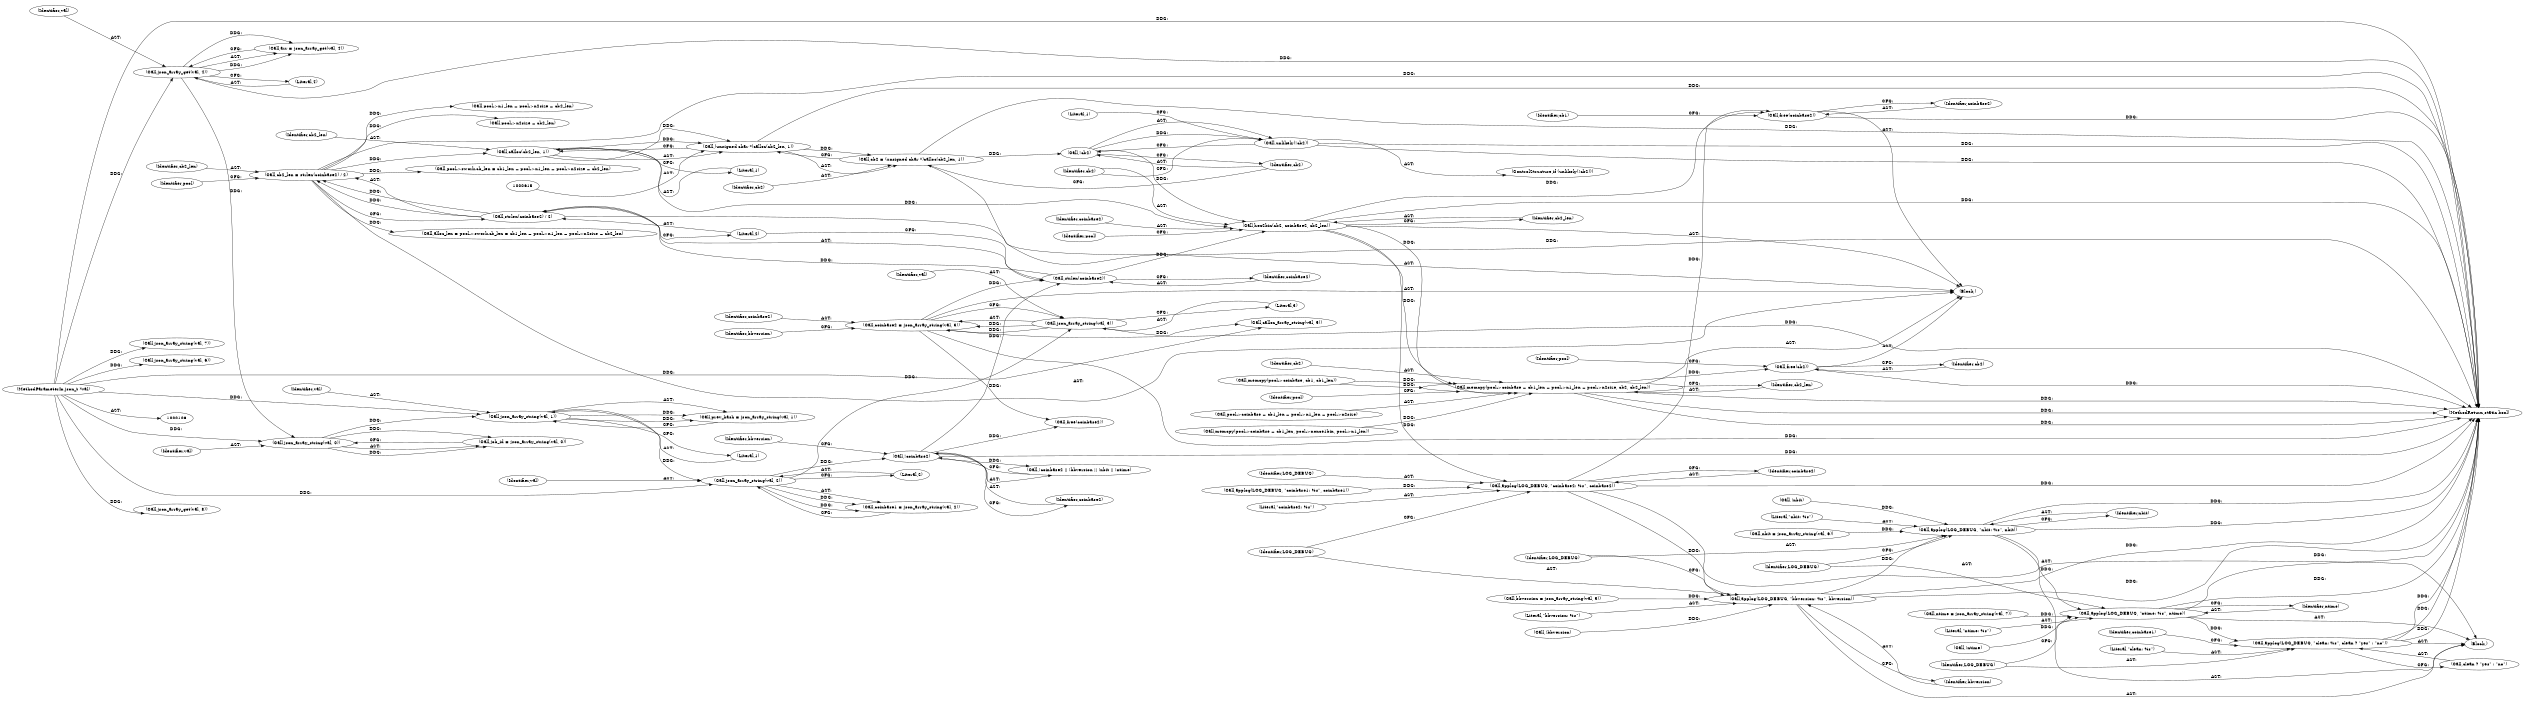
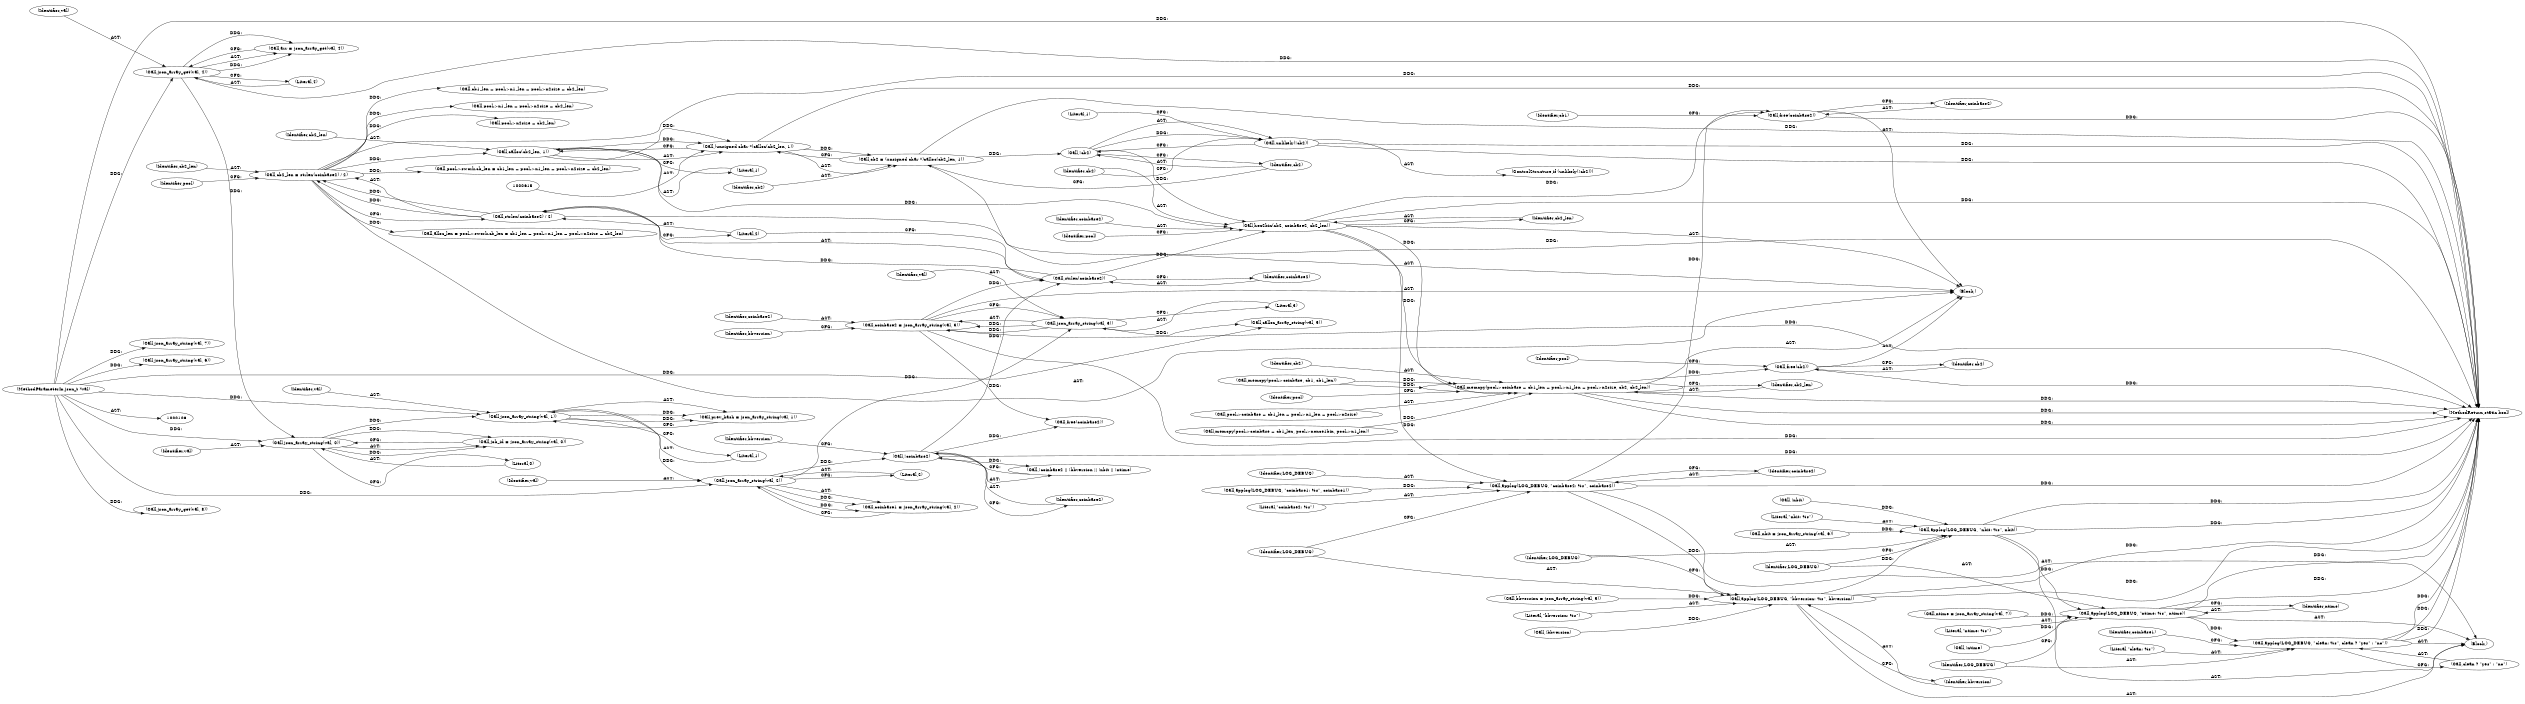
  digraph {
    rankdir=LR
    n1 [label="(Call,calloc(cb2_len, 1))"]
    n2 [label="(Call,(unsigned char *)calloc(cb2_len, 1))"]
    n3 [label="(Call,hex2bin(cb2, coinbase2, cb2_len))"]
    n4 [label="(Literal,1)"]
    n5 [label="(MethodReturn,static bool)"]
    n6 [label="(Call,cb2 = (unsigned char *)calloc(cb2_len, 1))"]
    n7 [label="(Block,)"]
    n8 [label="(Call,memcpy(pool->coinbase + cb1_len + pool->n1_len + pool->n2size, cb2, cb2_len))"]
    n9 [label="(Call,applog(LOG_DEBUG, \"coinbase2: %s\", coinbase2))"]
    n10 [label="(Call,free(coinbase2))"]
    n11 [label="(Identifier,cb2_len)"]
    n12 [label="(Call,cb2_len = strlen(coinbase2) / 2)"]
    n13 [label="(Call,strlen(coinbase2) / 2)"]
    n14 [label="(Call,alloc_len = pool->swork.cb_len = cb1_len + pool->n1_len + pool->n2size + cb2_len)"]
+   n15 [label="(Call,cb1_len + pool->n1_len + pool->n2size + cb2_len)"]
    n16 [label="(Call,pool->n1_len + pool->n2size + cb2_len)"]
    n17 [label="(Call,pool->n2size + cb2_len)"]
    n18 [label="(Call,pool->swork.cb_len = cb1_len + pool->n1_len + pool->n2size + cb2_len)"]
    n19 [label="(Literal,2)"]
    n20 [label="(Call,strlen(coinbase2))"]
    n21 [label="(Identifier,coinbase2)"]
    n22 [label="(Call,coinbase2 = json_array_string(val, 3))"]
    n23 [label="(Call,json_array_string(val, 3))"]
    n24 [label="(Call,free(coinbase2))"]
    n25 [label="(Literal,3)"]
    n26 [label="(Call,calloc_array_string(val, 5))"]
    n27 [label="(Call,!coinbase2)"]
    n28 [label="(Call,!coinbase2 || !bbversion || !nbit || !ntime)"]
    n29 [label="(Identifier,coinbase2)"]
    n30 [label="(Call,json_array_string(val, 2))"]
    n31 [label="(Literal,2)"]
    n32 [label="(Call,coinbase1 = json_array_string(val, 2))"]
    n33 [label="(Call,json_array_string(val, 1))"]
    n34 [label="(Literal,1)"]
    n35 [label="(Call,prev_hash = json_array_string(val, 1))"]
    n36 [label="(Call,json_array_string(val, 0))"]
    n37 [label="(Call,job_id = json_array_string(val, 0))"]
+   n38 [label="(Literal,0)"]
    n39 [label="(Call,json_array_get(val, 4))"]
    n40 [label="(Call,arr = json_array_get(val, 4))"]
    n41 [label="(Literal,4)"]
    n42 [label="(MethodParameterIn,json_t *val)"]
    n43 [label="(Call,json_array_get(val, 8))"]
    n44 [label="(Call,json_array_string(val, 7))"]
    n45 [label="(Call,json_array_string(val, 6))"]
    1000106
    n47 [label="(Call,!cb2)"]
    n48 [label="(Call,unlikely(!cb2))"]
    n49 [label="(Identifier,cb2)"]
    n50 [label="(ControlStructure,if (unlikely(!cb2)))"]
    n51 [label="(Call,free(cb2))"]
    n52 [label="(Identifier,cb2_len)"]
    n53 [label="(Call,applog(LOG_DEBUG, \"bbversion: %s\", bbversion))"]
    n54 [label="(Block,)"]
    n55 [label="(Identifier,coinbase2)"]
    n56 [label="(Identifier,coinbase2)"]
    n57 [label="(Identifier,cb2)"]
    n58 [label="(Call,applog(LOG_DEBUG, \"nbit: %s\", nbit))"]
    n59 [label="(Identifier,bbversion)"]
    n60 [label="(Call,applog(LOG_DEBUG, \"ntime: %s\", ntime))"]
-   n61 [label="(Identifier,nbit)"]
    n62 [label="(Call,applog(LOG_DEBUG, \"clean: %s\", clean ? \"yes\" : \"no\"))"]
    n63 [label="(Identifier,ntime)"]
    n64 [label="(Call,clean ? \"yes\" : \"no\")"]
    n65 [label="(Call,memcpy(pool->coinbase + cb1_len, pool->nonce1bin, pool->n1_len))"]
    n66 [label="(Identifier,bbversion)"]
    n67 [label="(Identifier,LOG_DEBUG)"]
    n68 [label="(Identifier,cb2)"]
    n69 [label="(Identifier,coinbase2)"]
    n70 [label="(Identifier,val)"]
    n71 [label="(Call,applog(LOG_DEBUG, \"coinbase1: %s\", coinbase1))"]
    n72 [label="(Identifier,bbversion)"]
    n73 [label="(Identifier,LOG_DEBUG)"]
    n74 [label="(Identifier,pool)"]
    n75 [label="(Identifier,cb2)"]
    n76 [label="(Literal,\"ntime: %s\")"]
    n77 [label="(Identifier,coinbase1)"]
    n78 [label="(Literal,1)"]
    n79 [label="(Identifier,cb2_len)"]
    n80 [label="(Call,!bbversion)"]
    n81 [label="(Identifier,cb2_len)"]
    n82 [label="(Literal,\"coinbase2: %s\")"]
    n83 [label="(Identifier,cb1)"]
    n84 [label="(Call,memcpy(pool->coinbase, cb1, cb1_len))"]
    n85 [label="(Identifier,coinbase2)"]
    n86 [label="(Identifier,pool)"]
    n87 [label="(Identifier,LOG_DEBUG)"]
    n88 [label="(Call,bbversion = json_array_string(val, 5))"]
    n89 [label="(Call,!nbit)"]
    n90 [label="(Literal,\"clean: %s\")"]
    n91 [label="(Literal,\"nbit: %s\")"]
    n92 [label="(Call,pool->coinbase + cb1_len + pool->n1_len + pool->n2size)"]
    n93 [label="(Call,nbit = json_array_string(val, 6))"]
    n94 [label="(Literal,\"bbversion: %s\")"]
    n95 [label="(Call,!ntime)"]
    n96 [label="(Identifier,val)"]
    n97 [label="(Identifier,cb2)"]
    n98 [label="(Call,ntime = json_array_string(val, 7))"]
    n99 [label="(Identifier,val)"]
    n100 [label="(Identifier,val)"]
    n101 [label="(Identifier,pool)"]
    n102 [label="(Identifier,pool)"]
    n103 [label="(Identifier,LOG_DEBUG)"]
    n104 [label="(Identifier,LOG_DEBUG)"]
    n105 [label="(Identifier,val)"]
    1000615
    n1 -> n2 [label="AST: "]
    n1 -> n2 [label="DDG: "]
    n1 -> n2 [label="DDG: "]
    n1 -> n3 [label="DDG: "]
    n1 -> n4 [label="CFG: "]
    n2 -> n1 [label="CFG: "]
    n2 -> n5 [label="DDG: "]
    n2 -> n6 [label="AST: "]
    n2 -> n6 [label="DDG: "]
    n3 -> n5 [label="DDG: "]
    n3 -> n7 [label="AST: "]
    n3 -> n8 [label="DDG: "]
    n3 -> n8 [label="DDG: "]
    n3 -> n9 [label="DDG: "]
    n3 -> n10 [label="DDG: "]
    n3 -> n11 [label="CFG: "]
    n4 -> n1 [label="AST: "]
    n6 -> n2 [label="CFG: "]
    n6 -> n5 [label="DDG: "]
    n6 -> n7 [label="AST: "]
    n6 -> n47 [label="DDG: "]
    n8 -> n5 [label="DDG: "]
    n8 -> n5 [label="DDG: "]
    n8 -> n5 [label="DDG: "]
    n8 -> n7 [label="AST: "]
    n8 -> n51 [label="DDG: "]
    n8 -> n52 [label="CFG: "]
    n9 -> n5 [label="DDG: "]
    n9 -> n10 [label="DDG: "]
    n9 -> n53 [label="DDG: "]
    n9 -> n54 [label="AST: "]
    n9 -> n55 [label="CFG: "]
    n10 -> n5 [label="DDG: "]
    n10 -> n7 [label="AST: "]
    n10 -> n56 [label="CFG: "]
    n11 -> n3 [label="AST: "]
    n12 -> n1 [label="DDG: "]
    n12 -> n5 [label="DDG: "]
    n12 -> n7 [label="AST: "]
    n12 -> n13 [label="CFG: "]
    n12 -> n14 [label="DDG: "]
+   n12 -> n15 [label="DDG: "]
    n12 -> n16 [label="DDG: "]
    n12 -> n17 [label="DDG: "]
    n12 -> n18 [label="DDG: "]
    n13 -> n5 [label="DDG: "]
    n13 -> n12 [label="AST: "]
    n13 -> n12 [label="DDG: "]
    n13 -> n12 [label="DDG: "]
    n13 -> n19 [label="CFG: "]
    n19 -> n13 [label="AST: "]
    n19 -> n20 [label="CFG: "]
    n20 -> n3 [label="DDG: "]
    n20 -> n13 [label="AST: "]
    n20 -> n13 [label="DDG: "]
    n20 -> n21 [label="CFG: "]
    n21 -> n20 [label="AST: "]
    n22 -> n5 [label="DDG: "]
    n22 -> n5 [label="DDG: "]
    n22 -> n7 [label="AST: "]
    n22 -> n20 [label="DDG: "]
    n22 -> n23 [label="CFG: "]
    n22 -> n24 [label="DDG: "]
    n23 -> n22 [label="AST: "]
    n23 -> n22 [label="DDG: "]
    n23 -> n22 [label="DDG: "]
    n23 -> n25 [label="CFG: "]
    n23 -> n26 [label="DDG: "]
    n25 -> n23 [label="AST: "]
    n27 -> n5 [label="DDG: "]
    n27 -> n20 [label="DDG: "]
    n27 -> n24 [label="DDG: "]
    n27 -> n28 [label="AST: "]
    n27 -> n28 [label="DDG: "]
    n27 -> n29 [label="CFG: "]
    n28 -> n27 [label="CFG: "]
    n29 -> n27 [label="AST: "]
    n30 -> n23 [label="DDG: "]
    n30 -> n27 [label="DDG: "]
    n30 -> n31 [label="CFG: "]
    n30 -> n32 [label="AST: "]
    n30 -> n32 [label="DDG: "]
    n30 -> n32 [label="DDG: "]
    n31 -> n30 [label="AST: "]
    n32 -> n30 [label="CFG: "]
    n33 -> n30 [label="DDG: "]
    n33 -> n34 [label="CFG: "]
    n33 -> n35 [label="AST: "]
    n33 -> n35 [label="DDG: "]
    n33 -> n35 [label="DDG: "]
    n34 -> n33 [label="AST: "]
    n35 -> n33 [label="CFG: "]
    n36 -> n33 [label="DDG: "]
    n36 -> n37 [label="AST: "]
    n36 -> n37 [label="DDG: "]
    n36 -> n37 [label="DDG: "]
+   n36 -> n38 [label="CFG: "]
    n37 -> n36 [label="CFG: "]
+   n38 -> n36 [label="AST: "]
    n39 -> n5 [label="DDG: "]
    n39 -> n36 [label="DDG: "]
    n39 -> n40 [label="AST: "]
    n39 -> n40 [label="DDG: "]
    n39 -> n40 [label="DDG: "]
    n39 -> n41 [label="CFG: "]
    n40 -> n39 [label="CFG: "]
    n41 -> n39 [label="AST: "]
    n42 -> n5 [label="DDG: "]
    n42 -> n26 [label="DDG: "]
    n42 -> n30 [label="DDG: "]
    n42 -> n33 [label="DDG: "]
    n42 -> n36 [label="DDG: "]
    n42 -> n39 [label="DDG: "]
    n42 -> n43 [label="DDG: "]
    n42 -> n44 [label="DDG: "]
    n42 -> n45 [label="DDG: "]
    n42 -> 1000106 [label="AST: "]
    n47 -> n3 [label="DDG: "]
    n47 -> n48 [label="AST: "]
    n47 -> n48 [label="DDG: "]
    n47 -> n49 [label="CFG: "]
    n48 -> n5 [label="DDG: "]
    n48 -> n5 [label="DDG: "]
    n48 -> n47 [label="CFG: "]
    n48 -> n50 [label="AST: "]
    n49 -> n6 [label="CFG: "]
    n49 -> n47 [label="AST: "]
    n51 -> n5 [label="DDG: "]
    n51 -> n7 [label="AST: "]
    n51 -> n57 [label="CFG: "]
    n52 -> n8 [label="AST: "]
    n53 -> n5 [label="DDG: "]
    n53 -> n5 [label="DDG: "]
    n53 -> n54 [label="AST: "]
    n53 -> n58 [label="DDG: "]
    n53 -> n59 [label="CFG: "]
    n55 -> n9 [label="AST: "]
    n56 -> n10 [label="AST: "]
    n57 -> n51 [label="AST: "]
    n58 -> n5 [label="DDG: "]
    n58 -> n5 [label="DDG: "]
    n58 -> n54 [label="AST: "]
    n58 -> n60 [label="DDG: "]
-   n58 -> n61 [label="CFG: "]
    n59 -> n53 [label="AST: "]
    n60 -> n5 [label="DDG: "]
    n60 -> n5 [label="DDG: "]
    n60 -> n54 [label="AST: "]
    n60 -> n62 [label="DDG: "]
    n60 -> n63 [label="CFG: "]
-   n61 -> n58 [label="AST: "]
    n62 -> n5 [label="DDG: "]
    n62 -> n5 [label="DDG: "]
    n62 -> n5 [label="DDG: "]
    n62 -> n54 [label="AST: "]
    n62 -> n64 [label="CFG: "]
    n63 -> n60 [label="AST: "]
    n64 -> n62 [label="AST: "]
    n65 -> n8 [label="DDG: "]
    n66 -> n22 [label="CFG: "]
    n67 -> n9 [label="CFG: "]
    n67 -> n53 [label="AST: "]
    n68 -> n8 [label="AST: "]
    n69 -> n3 [label="AST: "]
    n70 -> n30 [label="AST: "]
    n71 -> n9 [label="DDG: "]
    n72 -> n27 [label="CFG: "]
    n73 -> n53 [label="CFG: "]
    n73 -> n58 [label="AST: "]
    n74 -> n3 [label="CFG: "]
    n75 -> n6 [label="AST: "]
    n76 -> n60 [label="AST: "]
    n77 -> n62 [label="CFG: "]
    n78 -> n48 [label="CFG: "]
    n79 -> n1 [label="AST: "]
    n80 -> n53 [label="DDG: "]
    n81 -> n12 [label="AST: "]
    n82 -> n9 [label="AST: "]
    n83 -> n10 [label="CFG: "]
    n84 -> n8 [label="DDG: "]
    n84 -> n8 [label="DDG: "]
    n85 -> n22 [label="AST: "]
    n86 -> n8 [label="CFG: "]
    n87 -> n9 [label="AST: "]
    n88 -> n53 [label="DDG: "]
    n89 -> n58 [label="DDG: "]
    n90 -> n62 [label="AST: "]
    n91 -> n58 [label="AST: "]
    n92 -> n8 [label="AST: "]
    n93 -> n58 [label="DDG: "]
    n94 -> n53 [label="AST: "]
    n95 -> n60 [label="DDG: "]
    n96 -> n23 [label="AST: "]
    n97 -> n3 [label="AST: "]
    n97 -> n48 [label="CFG: "]
    n98 -> n60 [label="DDG: "]
    n99 -> n36 [label="AST: "]
    n100 -> n33 [label="AST: "]
    n101 -> n12 [label="CFG: "]
    n102 -> n51 [label="CFG: "]
    n103 -> n60 [label="CFG: "]
    n103 -> n62 [label="AST: "]
    n104 -> n58 [label="CFG: "]
    n104 -> n60 [label="AST: "]
    n105 -> n39 [label="AST: "]
    1000615 -> n2 [label="AST: "]
  }
